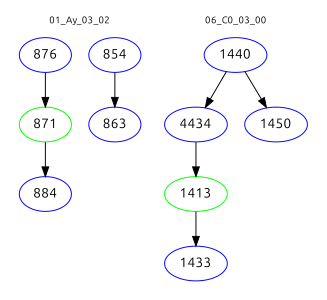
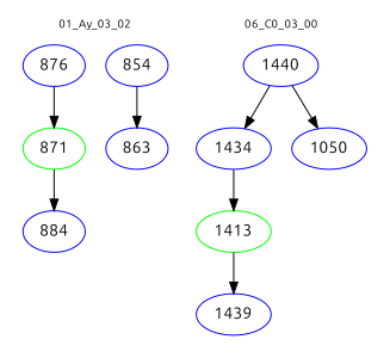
  digraph {
    fontname=Ubuntu
    node [color=blue fontname=Ubuntu]
    edge [color=black fontname=Ubuntu]
    n1 [label=854]
    n2 [label=863]
    n3 [label=876]
    n4 [label=884]
    n5 [color=green label=871]
    n6 [label=1440]
-   n7 [label=4434]
-   n8 [label=1450]
+   n7 [label=1434]
+   n8 [label=1050]
    n9 [color=green label=1413]
-   n10 [label=1433]
+   n10 [label=1439]
    subgraph cluster_1 {
      color=white
      fontsize=10
      label="01_Ay_03_02"
      n1
      n2
      n3
      n4
      n5
    }
    subgraph cluster_2 {
      color=white
      fontsize=10
      label="06_C0_03_00"
      n6
      n7
      n8
      n9
      n10
    }
    n1 -> n2
    n3 -> n5
    n5 -> n4
    n6 -> n7
    n6 -> n8
    n7 -> n9
    n9 -> n10
  }
